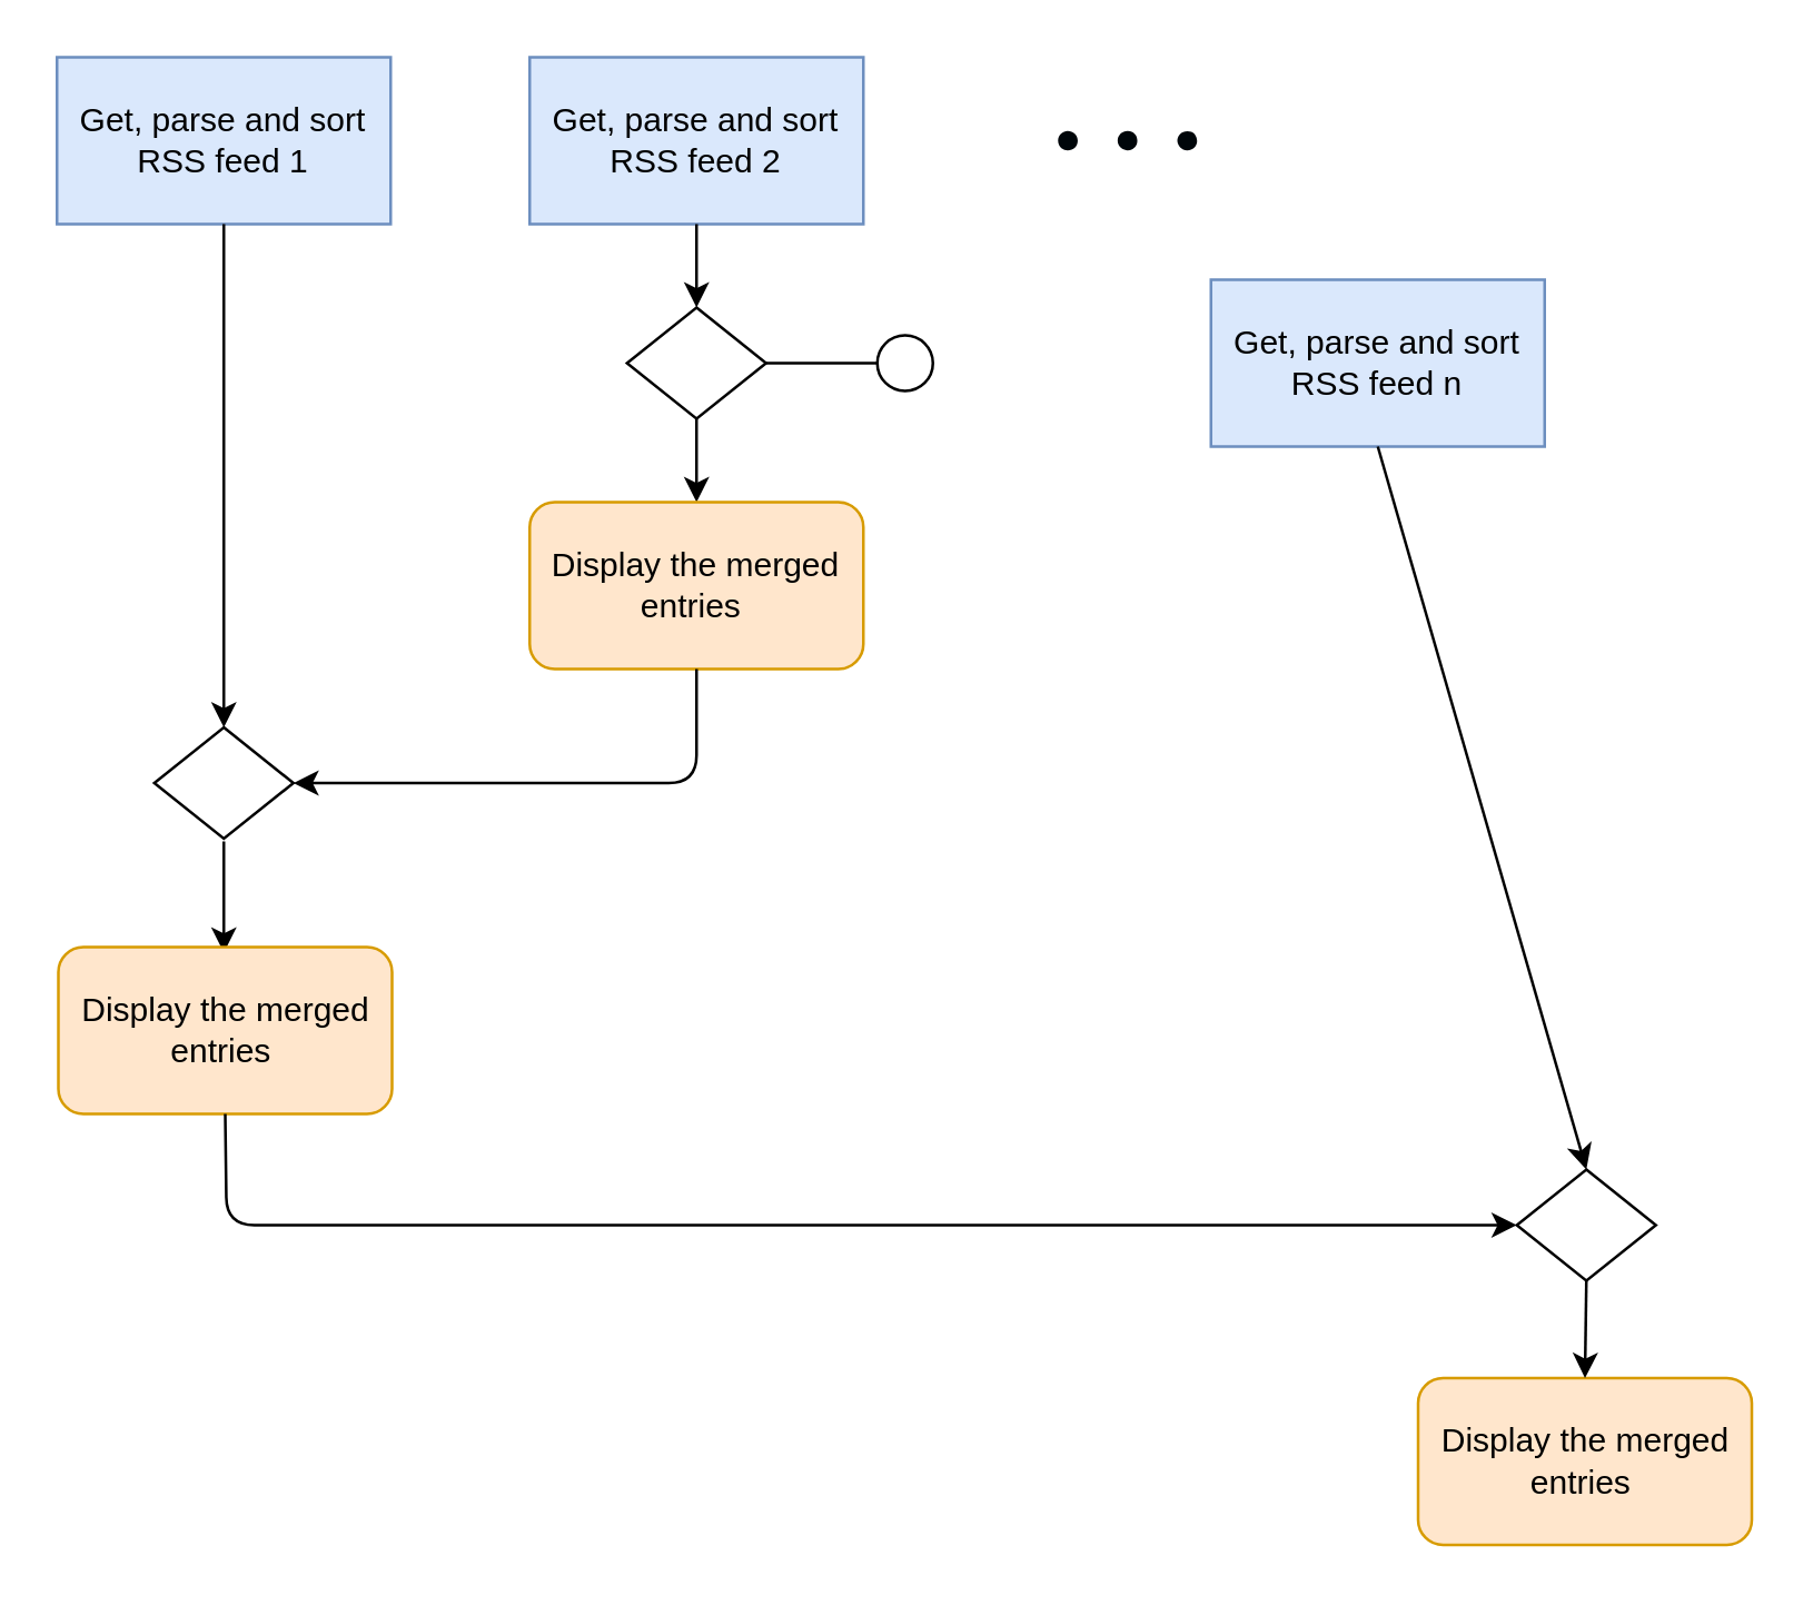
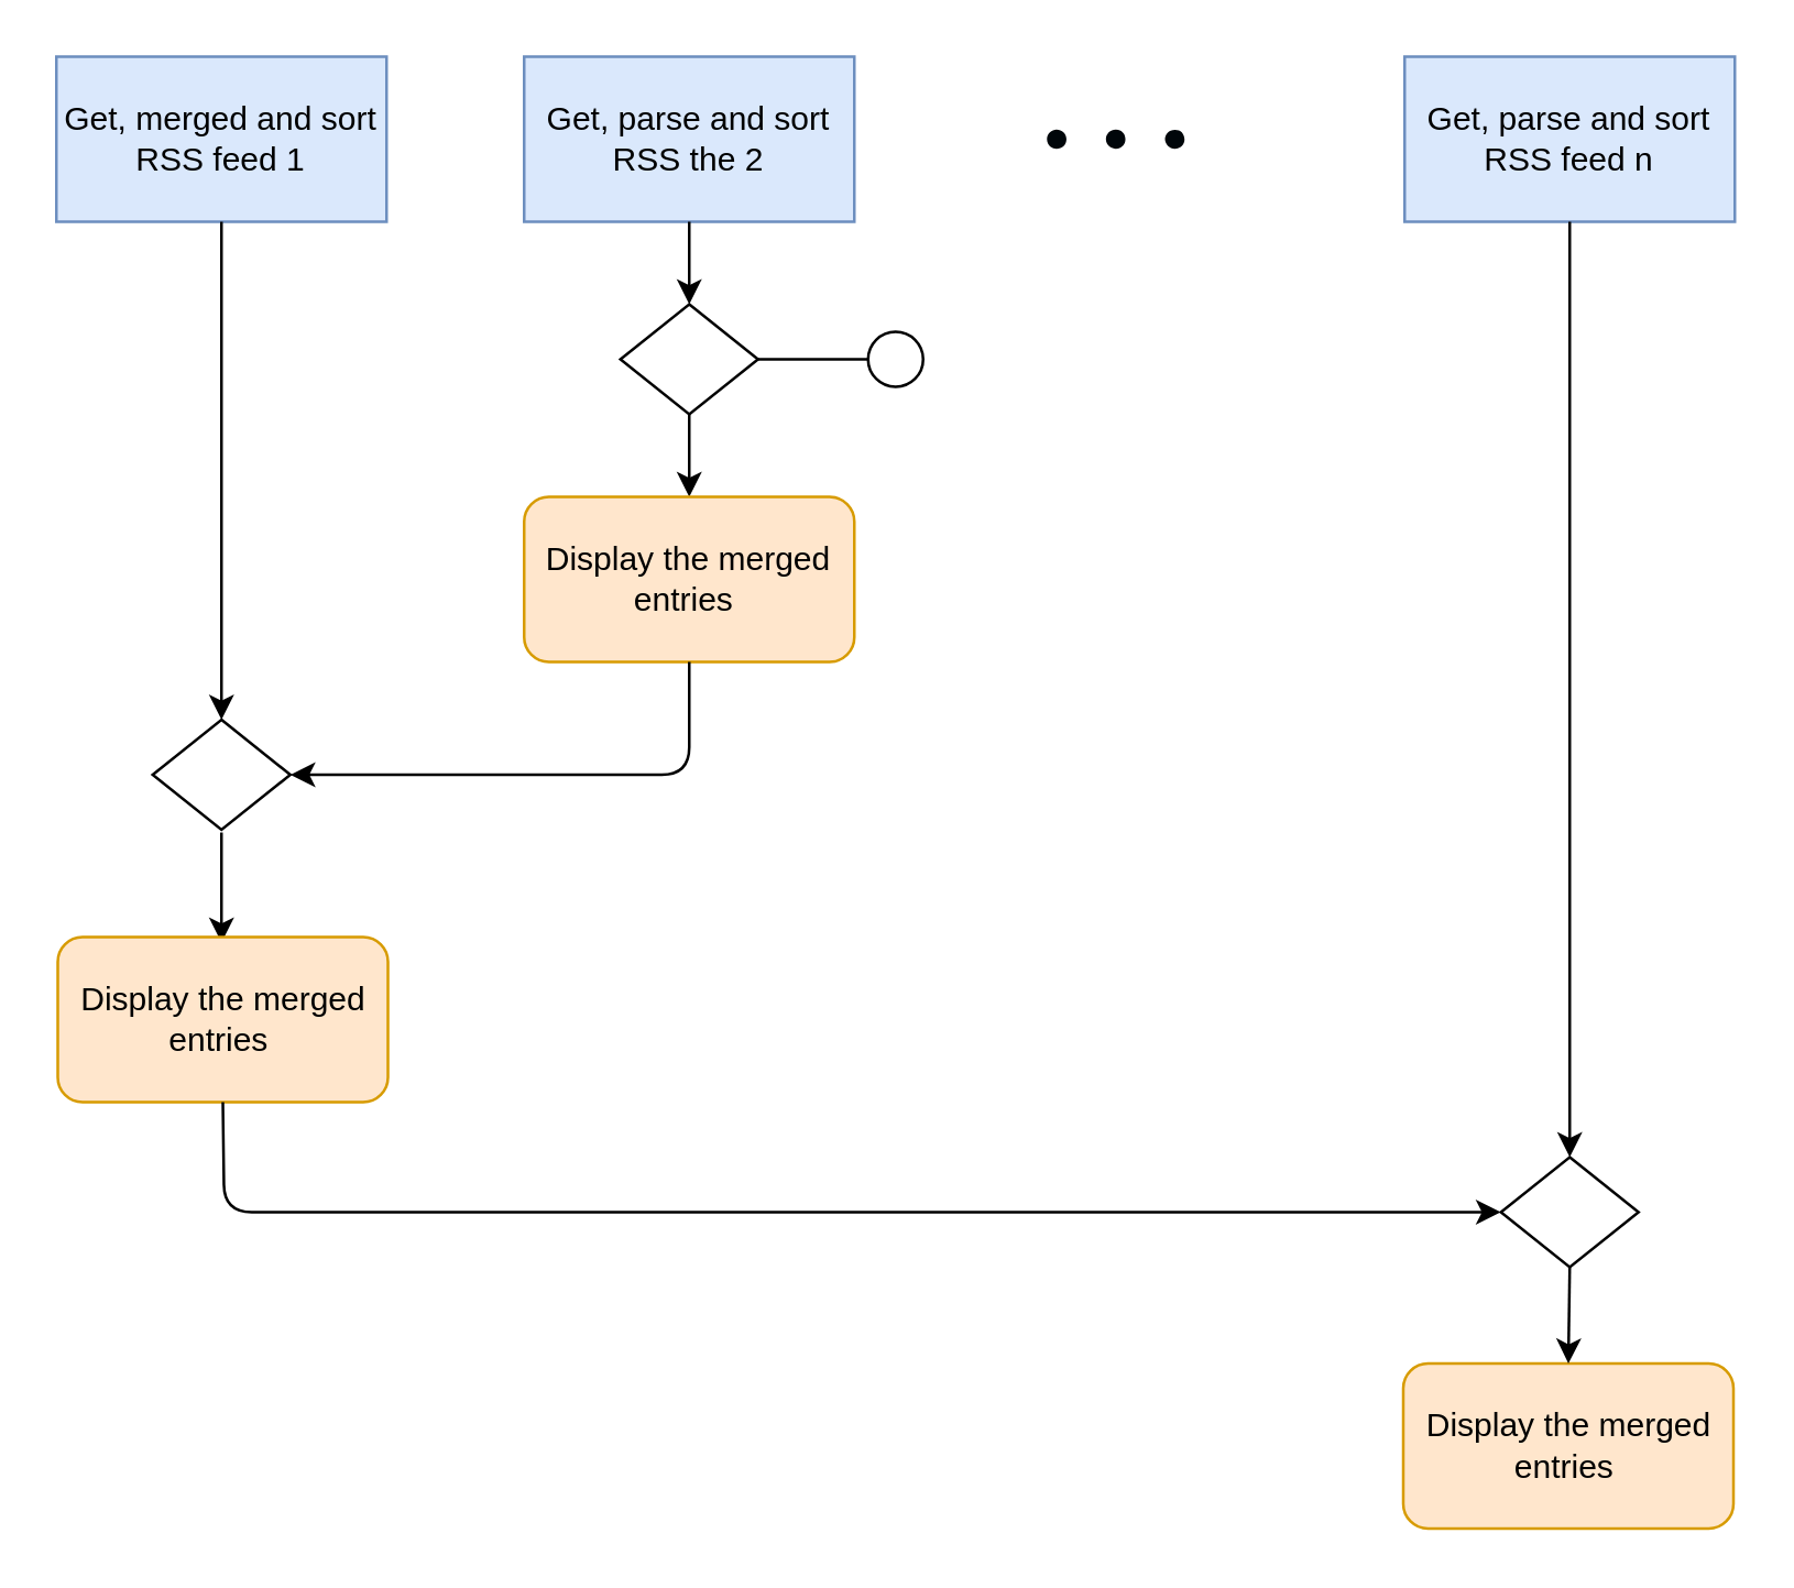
  <mxCell id="0" />
  <mxCell id="1" parent="0" />
- <mxCell id="2" value="Get, parse and sort RSS feed 1" style="rounded=0;whiteSpace=wrap;html=1;fillColor=#dae8fc;strokeColor=#6c8ebf;" parent="1" vertex="1"><mxGeometry x="20" y="20" width="120" height="60" as="geometry" /></mxCell>
- <mxCell id="3" value="Get, parse and sort RSS feed 2&lt;br&gt;" style="rounded=0;whiteSpace=wrap;html=1;fillColor=#dae8fc;strokeColor=#6c8ebf;" parent="1" vertex="1"><mxGeometry x="190" y="20" width="120" height="60" as="geometry" /></mxCell>
- <mxCell id="4" value="Get, parse and sort RSS feed n&lt;br&gt;" style="rounded=0;whiteSpace=wrap;html=1;fillColor=#dae8fc;strokeColor=#6c8ebf;" parent="1" vertex="1"><mxGeometry x="435" y="100" width="120" height="60" as="geometry" /></mxCell>
+ <mxCell id="2" value="Get, merged and sort RSS feed 1" style="rounded=0;whiteSpace=wrap;html=1;fillColor=#dae8fc;strokeColor=#6c8ebf;" parent="1" vertex="1"><mxGeometry x="20" y="20" width="120" height="60" as="geometry" /></mxCell>
+ <mxCell id="3" value="Get, parse and sort RSS the 2&lt;br&gt;" style="rounded=0;whiteSpace=wrap;html=1;fillColor=#dae8fc;strokeColor=#6c8ebf;" parent="1" vertex="1"><mxGeometry x="190" y="20" width="120" height="60" as="geometry" /></mxCell>
+ <mxCell id="4" value="Get, parse and sort RSS feed n&lt;br&gt;" style="rounded=0;whiteSpace=wrap;html=1;fillColor=#dae8fc;strokeColor=#6c8ebf;" parent="1" vertex="1"><mxGeometry x="510" y="20" width="120" height="60" as="geometry" /></mxCell>
  <mxCell id="5" value="" style="endArrow=classic;html=1;exitX=0.5;exitY=1;exitDx=0;exitDy=0;entryX=0.5;entryY=0;entryDx=0;entryDy=0;" parent="1" source="2" target="9" edge="1"><mxGeometry width="50" height="50" relative="1" as="geometry"><mxPoint x="230" y="420" as="sourcePoint" /><mxPoint x="80" y="180" as="targetPoint" /></mxGeometry></mxCell>
  <mxCell id="6" value="" style="endArrow=classic;html=1;exitX=0.5;exitY=1;exitDx=0;exitDy=0;entryX=0.5;entryY=0;entryDx=0;entryDy=0;" parent="1" source="3" target="11" edge="1"><mxGeometry width="50" height="50" relative="1" as="geometry"><mxPoint x="300" y="90" as="sourcePoint" /><mxPoint x="250" y="100" as="targetPoint" /></mxGeometry></mxCell>
  <mxCell id="7" value="" style="shadow=0;dashed=0;html=1;strokeColor=none;labelPosition=center;verticalLabelPosition=bottom;verticalAlign=top;align=center;shape=mxgraph.mscae.general_symbols.ellipses;fillColor=#00060A;" parent="1" vertex="1"><mxGeometry x="380" y="46.5" width="50" height="7" as="geometry" /></mxCell>
  <mxCell id="8" value="" style="endArrow=classic;html=1;exitX=0.5;exitY=1;exitDx=0;exitDy=0;entryX=0.5;entryY=0;entryDx=0;entryDy=0;" parent="1" source="4" target="13" edge="1"><mxGeometry width="50" height="50" relative="1" as="geometry"><mxPoint x="300" y="240" as="sourcePoint" /><mxPoint x="570" y="220" as="targetPoint" /></mxGeometry></mxCell>
  <mxCell id="9" value="" style="rhombus;whiteSpace=wrap;html=1;" parent="1" vertex="1"><mxGeometry x="55" y="261" width="50" height="40" as="geometry" /></mxCell>
  <mxCell id="10" value="" style="shape=image;html=1;verticalAlign=top;verticalLabelPosition=bottom;labelBackgroundColor=#ffffff;imageAspect=0;aspect=fixed;image=https://cdn4.iconfinder.com/data/icons/ionicons/512/icon-plus-round-128.png" parent="1" vertex="1"><mxGeometry x="70" y="272" width="21" height="20" as="geometry" /></mxCell>
  <mxCell id="11" value="" style="rhombus;whiteSpace=wrap;html=1;" parent="1" vertex="1"><mxGeometry x="225" y="110" width="50" height="40" as="geometry" /></mxCell>
  <mxCell id="12" value="" style="shape=image;html=1;verticalAlign=top;verticalLabelPosition=bottom;labelBackgroundColor=#ffffff;imageAspect=0;aspect=fixed;image=https://cdn4.iconfinder.com/data/icons/ionicons/512/icon-plus-round-128.png" parent="1" vertex="1"><mxGeometry x="239.5" y="120" width="21" height="20" as="geometry" /></mxCell>
  <mxCell id="13" value="" style="rhombus;whiteSpace=wrap;html=1;" parent="1" vertex="1"><mxGeometry x="545" y="420" width="50" height="40" as="geometry" /></mxCell>
  <mxCell id="14" value="" style="shape=image;html=1;verticalAlign=top;verticalLabelPosition=bottom;labelBackgroundColor=#ffffff;imageAspect=0;aspect=fixed;image=https://cdn4.iconfinder.com/data/icons/ionicons/512/icon-plus-round-128.png" parent="1" vertex="1"><mxGeometry x="560" y="430" width="21" height="20" as="geometry" /></mxCell>
  <mxCell id="15" value="" style="ellipse;whiteSpace=wrap;html=1;aspect=fixed;" parent="1" vertex="1"><mxGeometry x="315" y="120" width="20" height="20" as="geometry" /></mxCell>
  <mxCell id="16" value="" style="endArrow=none;html=1;exitX=1;exitY=0.5;exitDx=0;exitDy=0;entryX=0;entryY=0.5;entryDx=0;entryDy=0;" parent="1" source="11" target="15" edge="1"><mxGeometry width="50" height="50" relative="1" as="geometry"><mxPoint x="20" y="580" as="sourcePoint" /><mxPoint x="70" y="530" as="targetPoint" /></mxGeometry></mxCell>
  <mxCell id="17" value="" style="endArrow=classic;html=1;exitX=0.5;exitY=1;exitDx=0;exitDy=0;" parent="1" edge="1"><mxGeometry width="50" height="50" relative="1" as="geometry"><mxPoint x="80" y="302" as="sourcePoint" /><mxPoint x="80" y="342" as="targetPoint" /></mxGeometry></mxCell>
  <mxCell id="18" value="" style="endArrow=classic;html=1;exitX=0.5;exitY=1;exitDx=0;exitDy=0;entryX=0.5;entryY=0;entryDx=0;entryDy=0;" parent="1" source="11" target="20" edge="1"><mxGeometry width="50" height="50" relative="1" as="geometry"><mxPoint x="90" y="230" as="sourcePoint" /><mxPoint x="251" y="210" as="targetPoint" /></mxGeometry></mxCell>
  <mxCell id="19" value="Display the merged entries&amp;nbsp;" style="rounded=1;whiteSpace=wrap;html=1;fillColor=#ffe6cc;strokeColor=#d79b00;" parent="1" vertex="1"><mxGeometry x="20.5" y="340" width="120" height="60" as="geometry" /></mxCell>
  <mxCell id="20" value="Display the merged entries&amp;nbsp;" style="rounded=1;whiteSpace=wrap;html=1;fillColor=#ffe6cc;strokeColor=#d79b00;" parent="1" vertex="1"><mxGeometry x="190" y="180" width="120" height="60" as="geometry" /></mxCell>
  <mxCell id="21" value="Display the merged entries&amp;nbsp;" style="rounded=1;whiteSpace=wrap;html=1;fillColor=#ffe6cc;strokeColor=#d79b00;" parent="1" vertex="1"><mxGeometry x="509.5" y="495" width="120" height="60" as="geometry" /></mxCell>
  <mxCell id="22" value="" style="endArrow=classic;html=1;exitX=0.5;exitY=1;exitDx=0;exitDy=0;entryX=0.5;entryY=0;entryDx=0;entryDy=0;" parent="1" source="13" target="21" edge="1"><mxGeometry width="50" height="50" relative="1" as="geometry"><mxPoint x="500" y="670" as="sourcePoint" /><mxPoint x="550" y="620" as="targetPoint" /></mxGeometry></mxCell>
  <mxCell id="23" value="" style="endArrow=classic;html=1;entryX=1;entryY=0.5;entryDx=0;entryDy=0;exitX=0.5;exitY=1;exitDx=0;exitDy=0;" parent="1" target="9" edge="1" source="20"><mxGeometry width="50" height="50" relative="1" as="geometry"><mxPoint x="250" y="281" as="sourcePoint" /><mxPoint x="70" y="560" as="targetPoint" /><Array as="points"><mxPoint x="250" y="281" /></Array></mxGeometry></mxCell>
  <mxCell id="24" value="" style="endArrow=classic;html=1;entryX=0;entryY=0.5;entryDx=0;entryDy=0;exitX=0.5;exitY=1;exitDx=0;exitDy=0;" parent="1" target="13" edge="1" source="19"><mxGeometry width="50" height="50" relative="1" as="geometry"><mxPoint x="71" y="400" as="sourcePoint" /><mxPoint x="535" y="440" as="targetPoint" /><Array as="points"><mxPoint x="81" y="440" /></Array></mxGeometry></mxCell>
